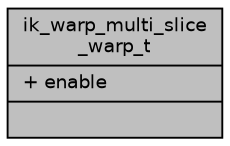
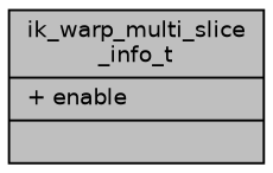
  digraph {
-   n1 [color=black fillcolor=grey75 fontcolor=black fontname=Helvetica fontsize=10 height=0.2 label="{ik_warp_multi_slice\l_warp_t\n|+ enable\l|}" shape=record style=filled width=0.4]
+   n1 [color=black fillcolor=grey75 fontcolor=black fontname=Helvetica fontsize=10 height=0.2 label="{ik_warp_multi_slice\l_info_t\n|+ enable\l|}" shape=record style=filled width=0.4]
  }
